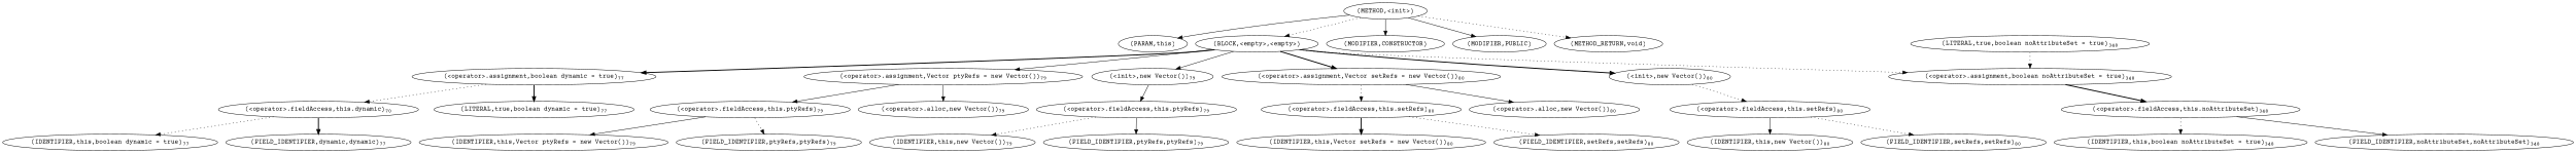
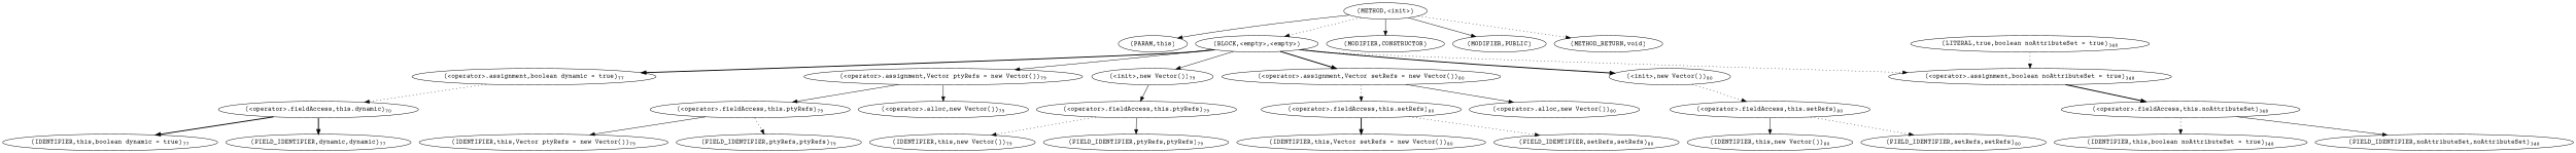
  digraph {
    fontname="Courier Prime"
    node [fontname="Courier Prime"]
    edge [fontname="Courier Prime" style=solid]
    n1 [label=<(METHOD,&lt;init&gt;)>]
    n2 [label=<(PARAM,this)>]
    n3 [label=<(BLOCK,&lt;empty&gt;,&lt;empty&gt;)>]
    n4 [label=<(MODIFIER,CONSTRUCTOR)>]
    n5 [label=<(MODIFIER,PUBLIC)>]
    n6 [label=<(METHOD_RETURN,void)>]
    n7 [label=<(&lt;operator&gt;.assignment,boolean dynamic = true)<SUB>77</SUB>>]
    n8 [label=<(&lt;operator&gt;.assignment,Vector ptyRefs = new Vector())<SUB>79</SUB>>]
    n9 [label=<(&lt;init&gt;,new Vector())<SUB>79</SUB>>]
    n10 [label=<(&lt;operator&gt;.assignment,Vector setRefs = new Vector())<SUB>80</SUB>>]
    n11 [label=<(&lt;init&gt;,new Vector())<SUB>80</SUB>>]
    n12 [label=<(&lt;operator&gt;.assignment,boolean noAttributeSet = true)<SUB>348</SUB>>]
    n13 [label=<(&lt;operator&gt;.fieldAccess,this.dynamic)<SUB>70</SUB>>]
-   n14 [label=<(LITERAL,true,boolean dynamic = true)<SUB>77</SUB>>]
    n15 [label=<(&lt;operator&gt;.fieldAccess,this.ptyRefs)<SUB>79</SUB>>]
    n16 [label=<(&lt;operator&gt;.alloc,new Vector())<SUB>79</SUB>>]
    n17 [label=<(&lt;operator&gt;.fieldAccess,this.ptyRefs)<SUB>79</SUB>>]
    n18 [label=<(&lt;operator&gt;.fieldAccess,this.setRefs)<SUB>80</SUB>>]
    n19 [label=<(&lt;operator&gt;.alloc,new Vector())<SUB>80</SUB>>]
    n20 [label=<(&lt;operator&gt;.fieldAccess,this.setRefs)<SUB>80</SUB>>]
    n21 [label=<(&lt;operator&gt;.fieldAccess,this.noAttributeSet)<SUB>348</SUB>>]
    n22 [label=<(IDENTIFIER,this,boolean dynamic = true)<SUB>77</SUB>>]
    n23 [label=<(FIELD_IDENTIFIER,dynamic,dynamic)<SUB>77</SUB>>]
    n24 [label=<(IDENTIFIER,this,Vector ptyRefs = new Vector())<SUB>79</SUB>>]
    n25 [label=<(FIELD_IDENTIFIER,ptyRefs,ptyRefs)<SUB>79</SUB>>]
    n26 [label=<(IDENTIFIER,this,new Vector())<SUB>79</SUB>>]
    n27 [label=<(FIELD_IDENTIFIER,ptyRefs,ptyRefs)<SUB>79</SUB>>]
    n28 [label=<(IDENTIFIER,this,Vector setRefs = new Vector())<SUB>80</SUB>>]
    n29 [label=<(FIELD_IDENTIFIER,setRefs,setRefs)<SUB>80</SUB>>]
    n30 [label=<(IDENTIFIER,this,new Vector())<SUB>80</SUB>>]
    n31 [label=<(FIELD_IDENTIFIER,setRefs,setRefs)<SUB>80</SUB>>]
    n32 [label=<(IDENTIFIER,this,boolean noAttributeSet = true)<SUB>348</SUB>>]
    n33 [label=<(FIELD_IDENTIFIER,noAttributeSet,noAttributeSet)<SUB>348</SUB>>]
    n34 [label=<(LITERAL,true,boolean noAttributeSet = true)<SUB>348</SUB>>]
    n1 -> n2
    n1 -> n3 [style=dotted]
    n1 -> n4
    n1 -> n5
    n1 -> n6 [style=dotted]
    n3 -> n7 [style=bold]
    n3 -> n8
    n3 -> n9
    n3 -> n10 [style=bold]
    n3 -> n11 [style=bold]
    n3 -> n12 [style=dotted]
    n7 -> n13 [style=dotted]
-   n7 -> n14 [style=bold]
    n8 -> n15
    n8 -> n16
    n9 -> n17
    n10 -> n18 [style=dotted]
    n10 -> n19
    n11 -> n20 [style=dotted]
    n12 -> n21 [style=bold]
-   n13 -> n22 [style=dotted]
+   n13 -> n22 [style=bold]
    n13 -> n23 [style=bold]
    n15 -> n24
    n15 -> n25 [style=dotted]
    n17 -> n26 [style=dotted]
    n17 -> n27
    n18 -> n28 [style=bold]
    n18 -> n29 [style=dotted]
    n20 -> n30
    n20 -> n31 [style=dotted]
    n21 -> n32 [style=dotted]
    n21 -> n33
    n34 -> n12 [style=dotted]
  }
